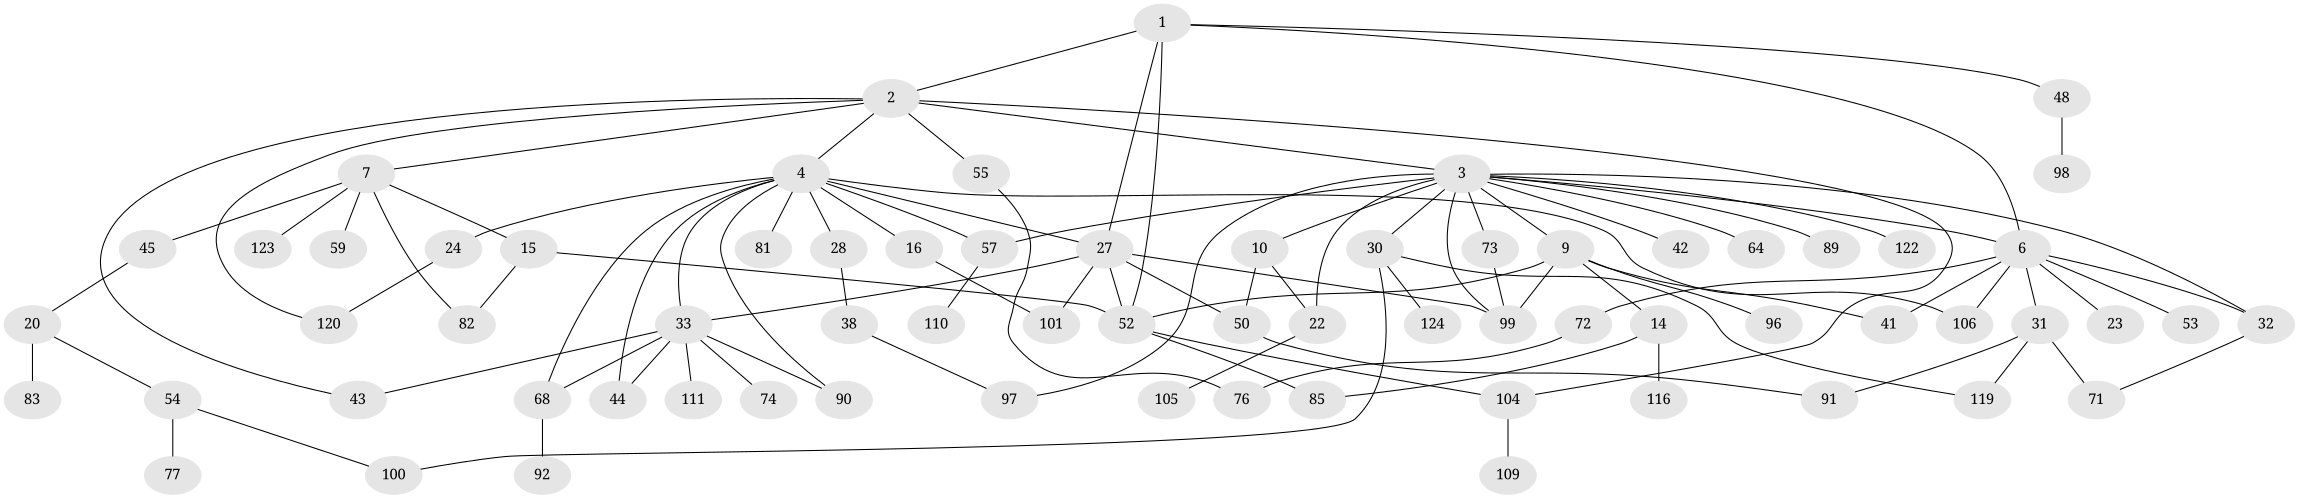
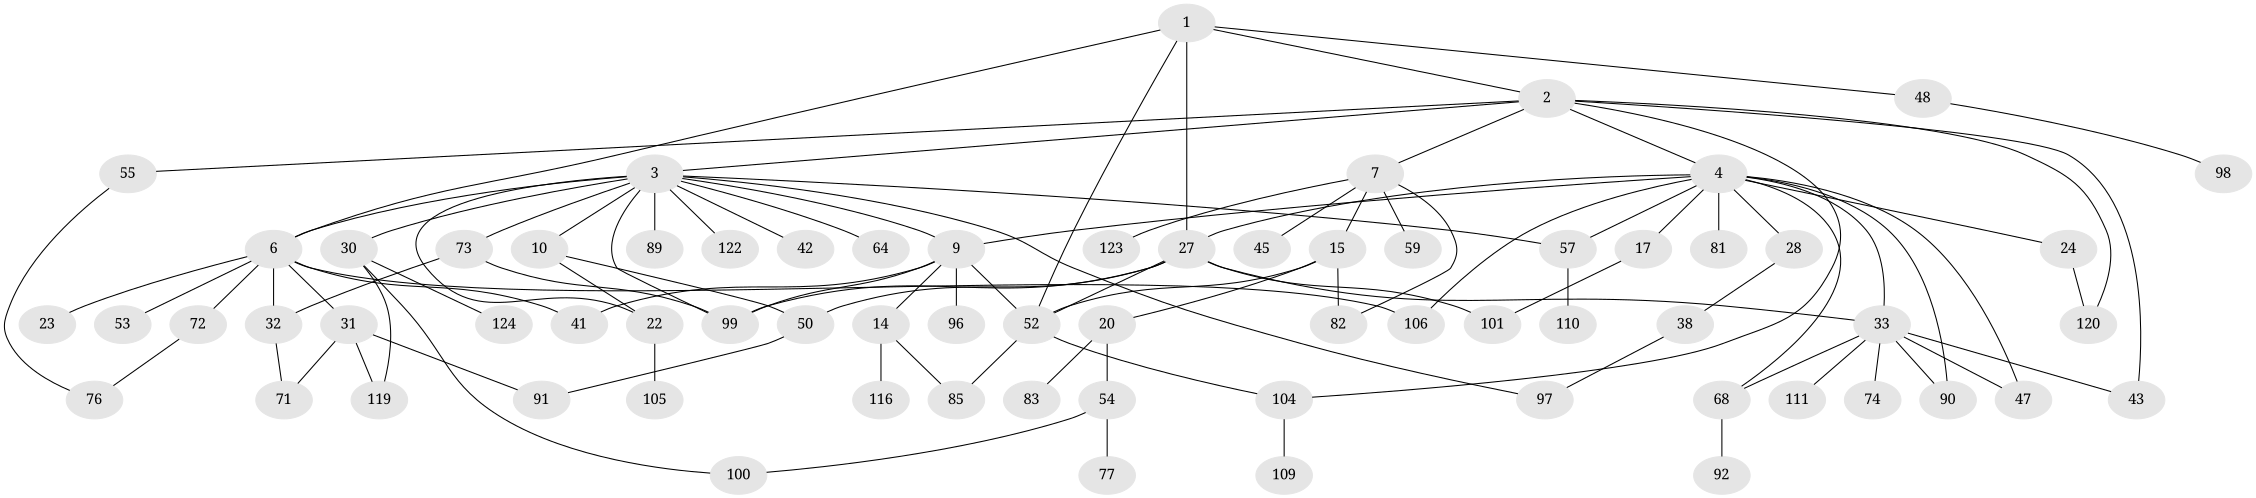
  graph {
    fontname="Noto Serif"
    node [color=gray90 fontname="Noto Serif" style=filled]
    edge [fontname="Noto Serif"]
    2 [super="+78"]
    3 [super="+13+11+35+112"]
    4 [super="+26+5"]
    7 [super="+44"]
    43
    55
    104
    120
    1
    6 [super="+8+70+21"]
    27 [super="+86+75"]
    48
    52 [super="+84"]
    32 [super="+36"]
    106 [super="+134"]
    23
    31 [super="+60"]
    41 [super="+46+61"]
    53 [super="+139"]
    72 [super="+93"]
    99
    33 [super="+113+79"]
    50 [super="+87"]
    101
    98 [super="+114"]
    85
    9 [super="+18"]
    10
    22 [super="+80+34+69"]
    30 [super="+63+39"]
    42
    57 [super="+94+130"]
    64 [super="+88"]
    73
    89
    97 [super="+138"]
    122
-   17 [super="+65+108" label=16]
+   17 [super="+65+108"]
    24
    28
-   47 [label=44]
+   47
    68
    81
    90
    15 [super="+95"]
    45
    59
    82 [super="+128"]
    123
    76
    109
    14 [super="+19"]
    96
    105 [super="+107"]
    100 [super="+136"]
    119
    124
    71
    110
    38
    74
    111
    92
    91 [super="+129"]
    20 [super="+37"]
    116
    54 [super="+103"]
    83
    77
    2 -- 3
    2 -- 4
    2 -- 7
    2 -- 43
    2 -- 55
    2 -- 104
    2 -- 120
    3 -- 6
-   3 -- 32
+   73 -- 32
    3 -- 99
    3 -- 9
    3 -- 10
    3 -- 22
    3 -- 30 [weight=2]
    3 -- 42
    3 -- 57
    3 -- 64
    3 -- 73
    3 -- 89
    3 -- 97
    3 -- 122
    4 -- 27
    4 -- 106
    4 -- 33
+   4 -- 9
    4 -- 57
    4 -- 17
    4 -- 24
    4 -- 28
    4 -- 47
    4 -- 68
    4 -- 81
    4 -- 90
    7 -- 15
    7 -- 45
    7 -- 59
    7 -- 82
    7 -- 123
    55 -- 76
    104 -- 109
    1 -- 2
    1 -- 6
    1 -- 27
    1 -- 48
    1 -- 52
    6 -- 32
    6 -- 106
    6 -- 23
    6 -- 31
    6 -- 41
    6 -- 53
    6 -- 72 [weight=2]
    27 -- 52
    27 -- 99
    27 -- 33
    27 -- 50
    27 -- 101
    48 -- 98
    52 -- 104
    52 -- 85
    32 -- 71
    31 -- 119
    31 -- 71
    31 -- 91
    72 -- 76
    33 -- 43
    33 -- 47
    33 -- 68
    33 -- 90
    33 -- 74
    33 -- 111
    50 -- 91
    9 -- 52
    9 -- 41
    9 -- 99
    9 -- 14
    9 -- 96
    10 -- 50
    10 -- 22
    22 -- 105
    30 -- 100
    30 -- 119
    30 -- 124
    57 -- 110
    73 -- 99
    17 -- 101
    24 -- 120
    28 -- 38
    68 -- 92
    15 -- 52
    15 -- 82
-   45 -- 20
+   15 -- 20
    14 -- 85
    14 -- 116
    38 -- 97
    20 -- 54
    20 -- 83
    54 -- 100
    54 -- 77
  }
